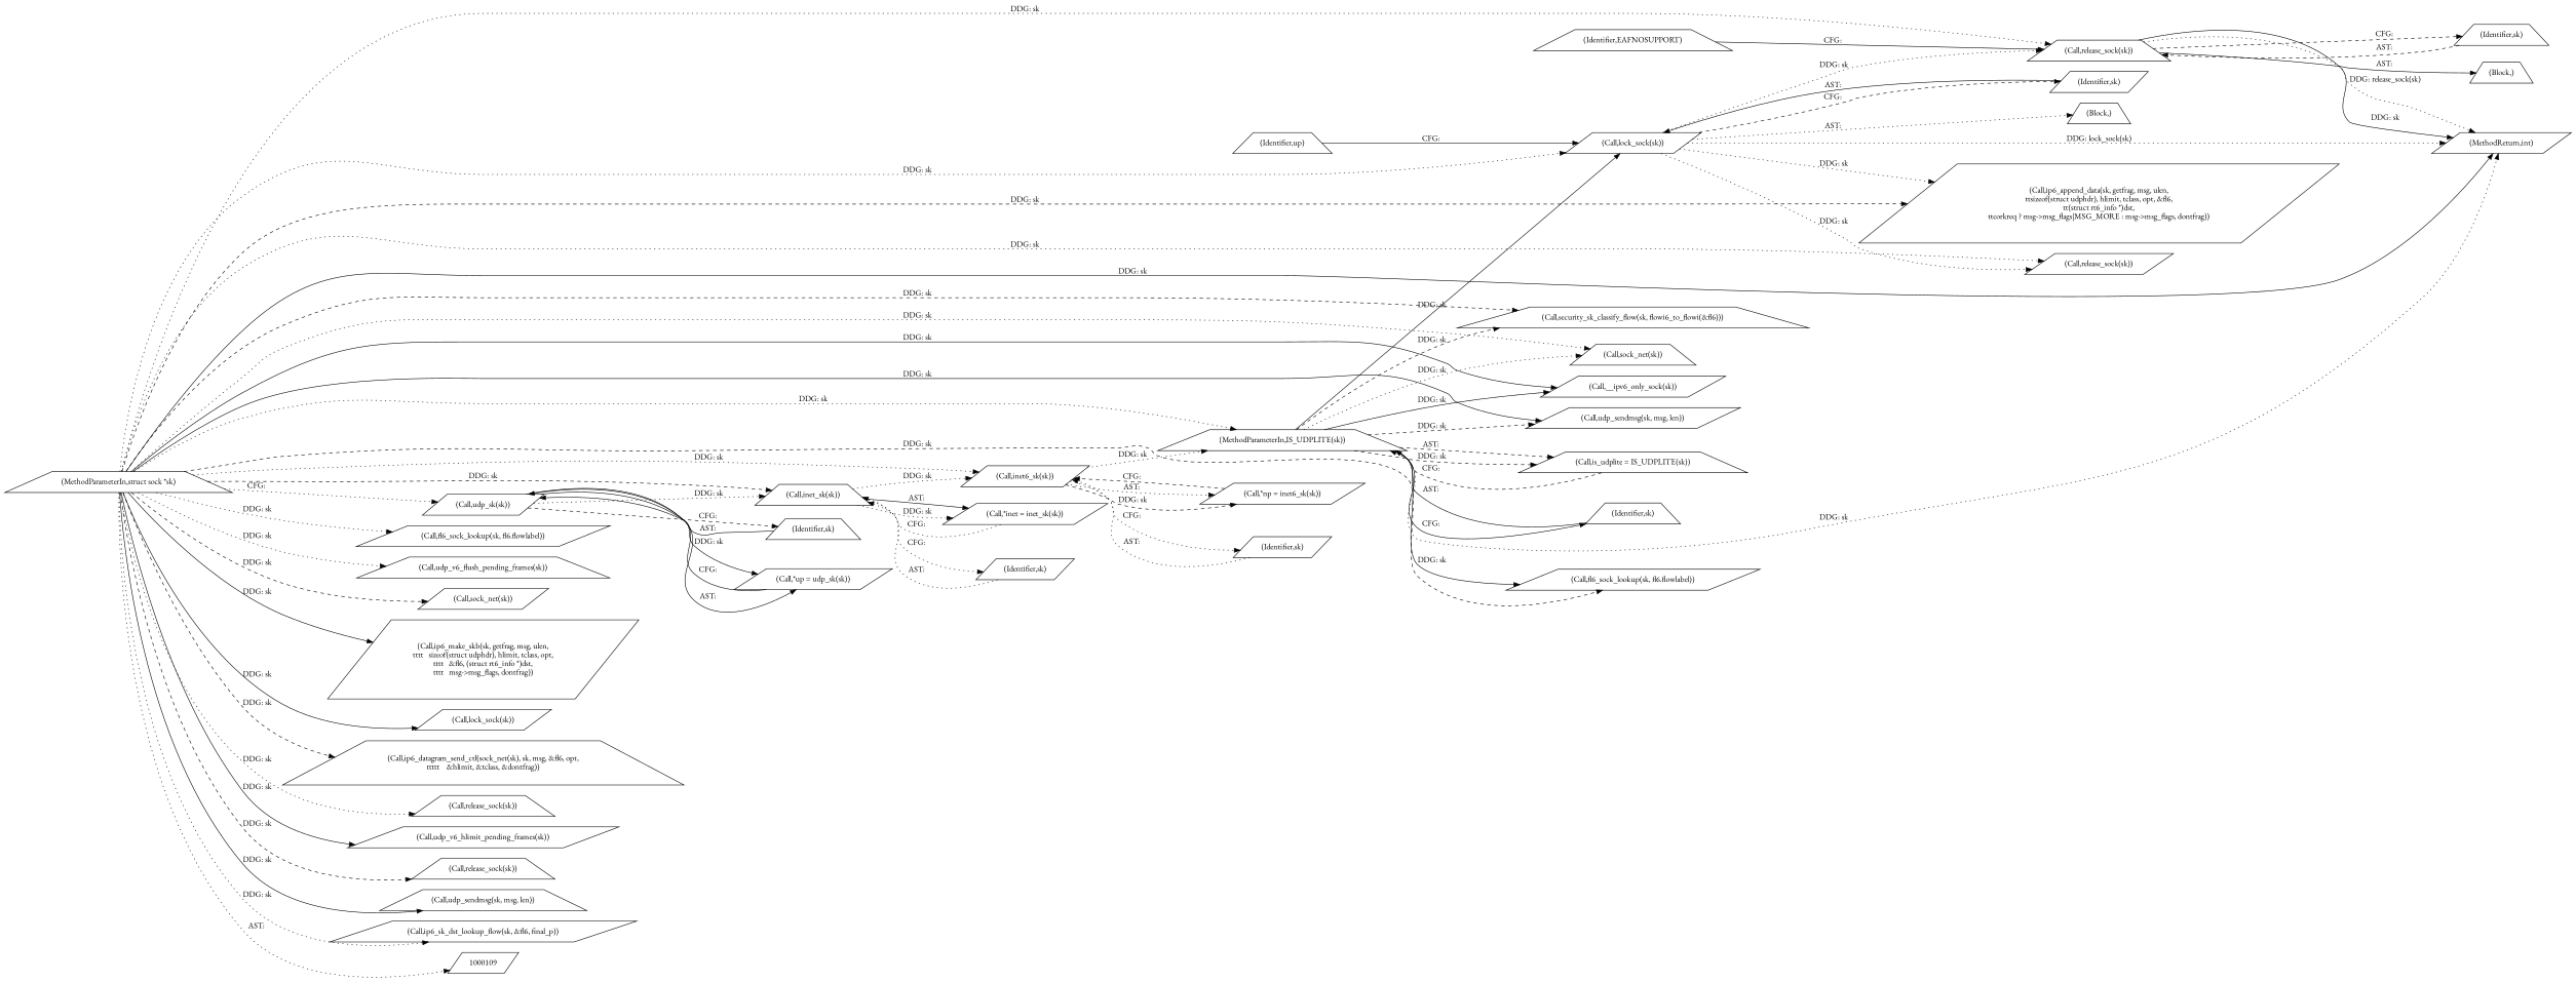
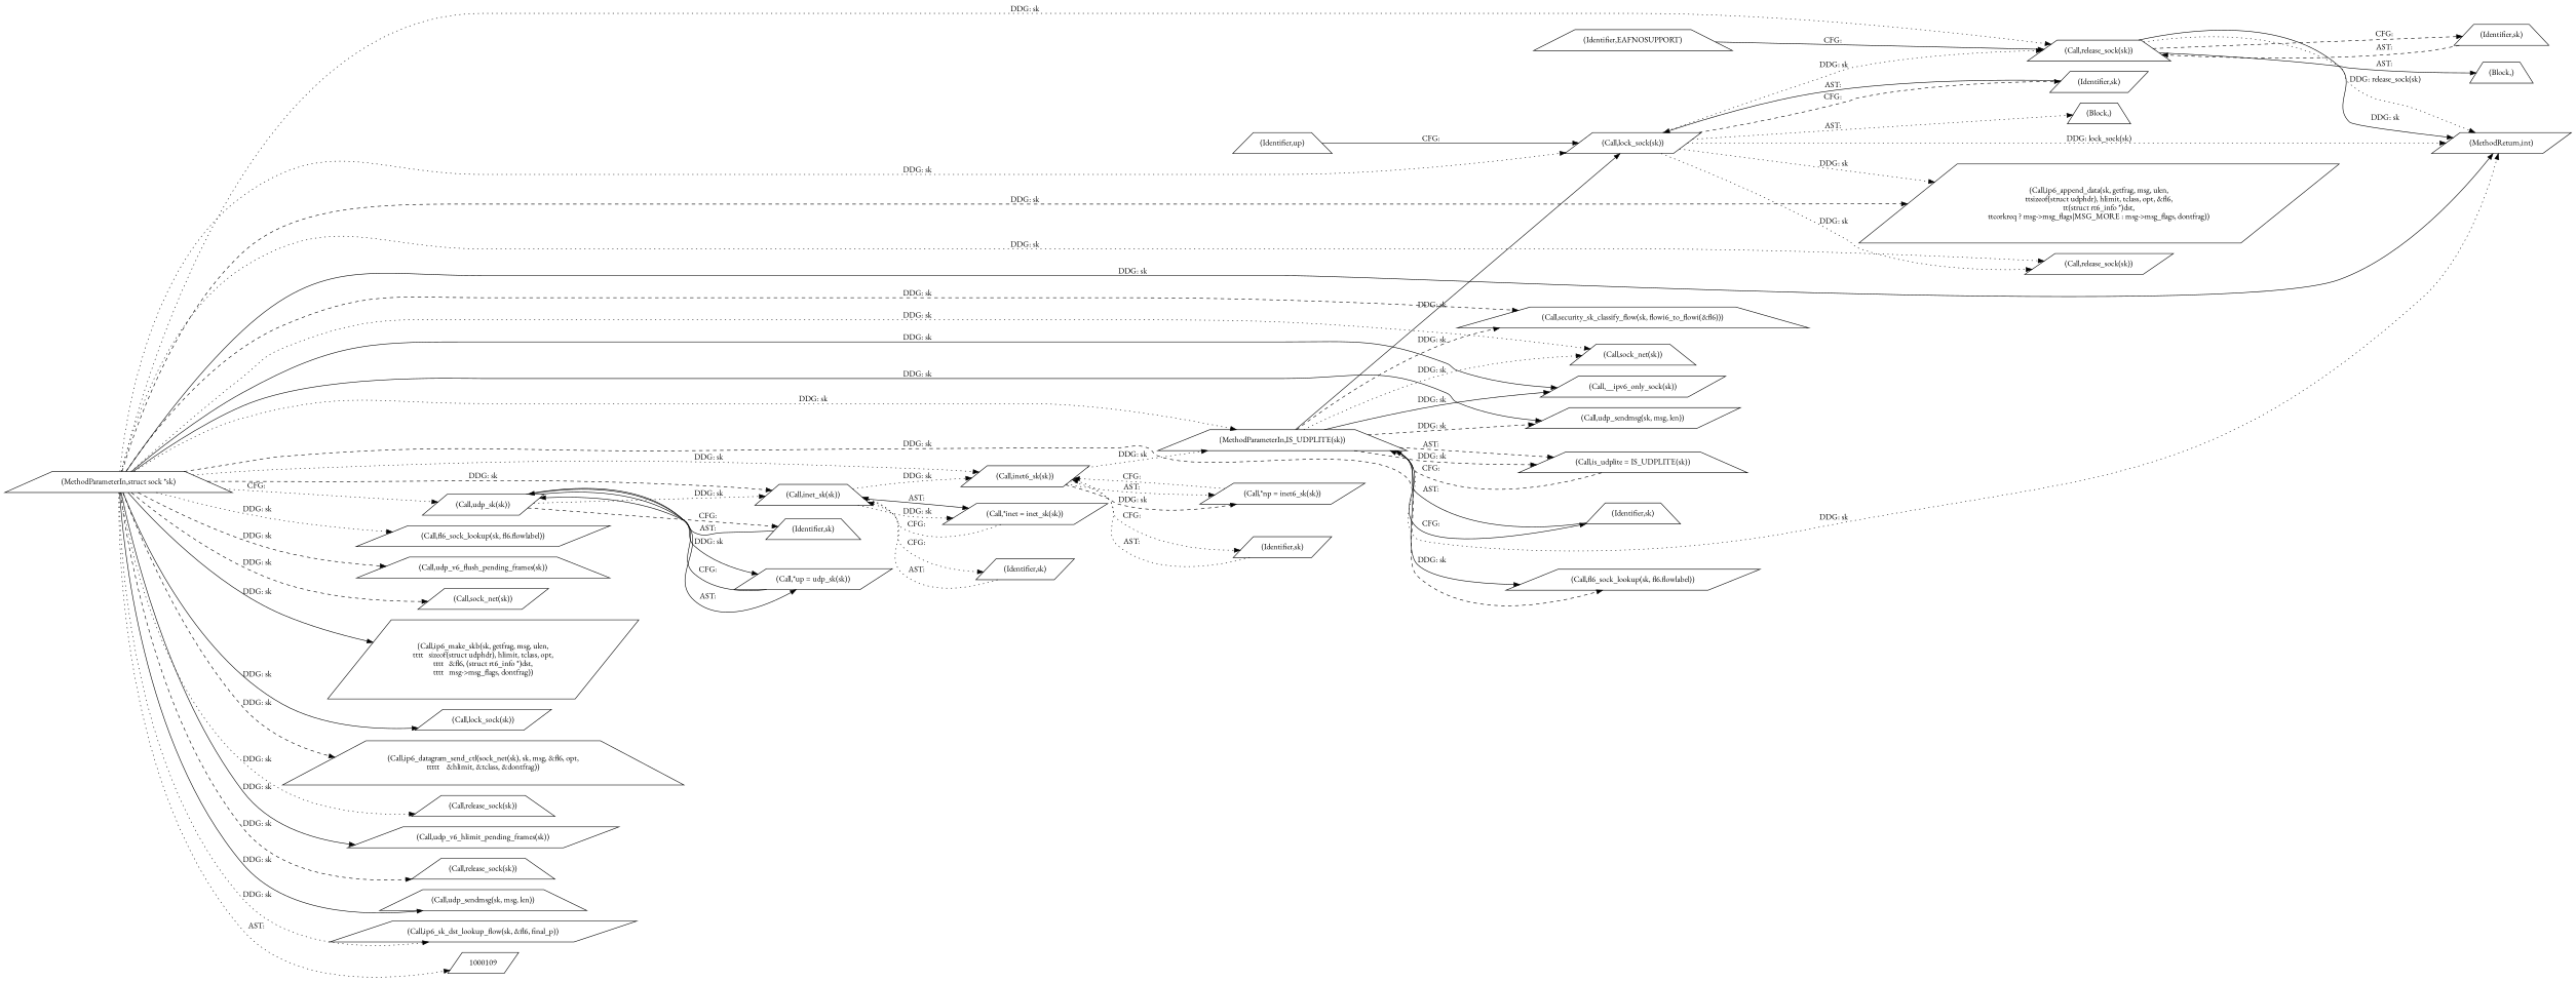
  digraph {
    fontname="EB Garamond"
    rankdir=LR
    node [fontname="EB Garamond" shape=parallelogram]
    edge [fontname="EB Garamond" style=dotted]
    n1 [label="(Call,release_sock(sk))" shape=trapezium]
    n2 [label="(Identifier,sk)" shape=trapezium]
    n3 [label="(MethodReturn,int)"]
    n4 [label="(Block,)" shape=trapezium]
    n5 [label="(Call,lock_sock(sk))"]
    n6 [label="(Identifier,sk)"]
    n7 [label="(Call,ip6_append_data(sk, getfrag, msg, ulen,\n\t\tsizeof(struct udphdr), hlimit, tclass, opt, &fl6,\n\t\t(struct rt6_info *)dst,\n\t\tcorkreq ? msg->msg_flags|MSG_MORE : msg->msg_flags, dontfrag))"]
    n8 [label="(Block,)" shape=trapezium]
    n9 [label="(Call,release_sock(sk))"]
    n10 [label="(MethodParameterIn,IS_UDPLITE(sk))" shape=trapezium]
    n11 [label="(Call,is_udplite = IS_UDPLITE(sk))" shape=trapezium]
    n12 [label="(Call,fl6_sock_lookup(sk, fl6.flowlabel))"]
    n13 [label="(Call,__ipv6_only_sock(sk))"]
    n14 [label="(Call,security_sk_classify_flow(sk, flowi6_to_flowi(&fl6)))" shape=trapezium]
    n15 [label="(Call,udp_sendmsg(sk, msg, len))"]
    n16 [label="(Identifier,sk)" shape=trapezium]
    n17 [label="(Call,sock_net(sk))" shape=trapezium]
    n18 [label="(Call,inet6_sk(sk))"]
    n19 [label="(Call,*np = inet6_sk(sk))"]
    n20 [label="(Identifier,sk)"]
    n21 [label="(Call,inet_sk(sk))" shape=trapezium]
    n22 [label="(Call,*inet = inet_sk(sk))"]
    n23 [label="(Identifier,sk)"]
    n24 [label="(Call,udp_sk(sk))"]
    n25 [label="(Identifier,sk)" shape=trapezium]
    n26 [label="(Call,*up = udp_sk(sk))"]
    n27 [label="(MethodParameterIn,struct sock *sk)" shape=trapezium]
    n28 [label="(Call,fl6_sock_lookup(sk, fl6.flowlabel))"]
    n29 [label="(Call,udp_v6_flush_pending_frames(sk))" shape=trapezium]
    n30 [label="(Call,sock_net(sk))"]
    n31 [label="(Call,ip6_make_skb(sk, getfrag, msg, ulen,\n\t\t\t\t   sizeof(struct udphdr), hlimit, tclass, opt,\n\t\t\t\t   &fl6, (struct rt6_info *)dst,\n\t\t\t\t   msg->msg_flags, dontfrag))"]
    n32 [label="(Call,lock_sock(sk))"]
    n33 [label="(Call,ip6_datagram_send_ctl(sock_net(sk), sk, msg, &fl6, opt,\n\t\t\t\t\t    &hlimit, &tclass, &dontfrag))" shape=trapezium]
    n34 [label="(Call,release_sock(sk))" shape=trapezium]
    n35 [label="(Call,udp_v6_hlimit_pending_frames(sk))"]
    n36 [label="(Call,release_sock(sk))" shape=trapezium]
    n37 [label="(Call,udp_sendmsg(sk, msg, len))" shape=trapezium]
    n38 [label="(Call,ip6_sk_dst_lookup_flow(sk, &fl6, final_p))"]
    1000109
    n40 [label="(Identifier,EAFNOSUPPORT)" shape=trapezium]
    n41 [label="(Identifier,up)" shape=trapezium]
    n1 -> n2 [label="CFG: " style=dashed]
    n1 -> n3 [label="DDG: release_sock(sk)"]
    n1 -> n3 [label="DDG: sk" style=solid]
    n1 -> n4 [label="AST: " style=solid]
    n2 -> n1 [label="AST: " style=dashed]
    n5 -> n1 [label="DDG: sk"]
    n5 -> n3 [label="DDG: lock_sock(sk)"]
    n5 -> n6 [label="CFG: " style=dashed]
    n5 -> n7 [label="DDG: sk"]
    n5 -> n8 [label="AST: "]
    n5 -> n9 [label="DDG: sk"]
    n6 -> n5 [label="AST: " style=solid]
    n10 -> n3 [label="DDG: sk"]
    n10 -> n5 [label="DDG: sk" style=solid]
    n10 -> n11 [label="AST: " style=dashed]
    n10 -> n11 [label="DDG: sk" style=dashed]
    n10 -> n12 [label="DDG: sk" style=solid]
    n10 -> n13 [label="DDG: sk" style=solid]
    n10 -> n14 [label="DDG: sk" style=dashed]
    n10 -> n15 [label="DDG: sk" style=dashed]
    n10 -> n16 [label="CFG: " style=solid]
    n10 -> n17 [label="DDG: sk"]
    n11 -> n10 [label="CFG: " style=dashed]
    n16 -> n10 [label="AST: " style=solid]
    n18 -> n10 [label="DDG: sk"]
    n18 -> n19 [label="AST: "]
    n18 -> n19 [label="DDG: sk" style=dashed]
    n18 -> n20 [label="CFG: "]
-   n19 -> n18 [label="CFG: " style=dashed]
+   n19 -> n18 [label="CFG: "]
    n20 -> n18 [label="AST: "]
    n21 -> n18 [label="DDG: sk"]
    n21 -> n22 [label="AST: " style=solid]
    n21 -> n22 [label="DDG: sk"]
    n21 -> n23 [label="CFG: "]
    n22 -> n21 [label="CFG: "]
    n23 -> n21 [label="AST: "]
    n24 -> n21 [label="DDG: sk"]
    n24 -> n25 [label="CFG: " style=dashed]
    n24 -> n26 [label="AST: " style=solid]
    n24 -> n26 [label="DDG: sk" style=solid]
    n25 -> n24 [label="AST: " style=solid]
    n26 -> n24 [label="CFG: " style=solid]
    n27 -> n1 [label="DDG: sk"]
    n27 -> n3 [label="DDG: sk" style=solid]
    n27 -> n5 [label="DDG: sk"]
    n27 -> n7 [label="DDG: sk" style=dashed]
    n27 -> n9 [label="DDG: sk"]
    n27 -> n10 [label="DDG: sk"]
    n27 -> n12 [label="DDG: sk" style=dashed]
    n27 -> n13 [label="DDG: sk" style=solid]
    n27 -> n14 [label="DDG: sk" style=dashed]
    n27 -> n15 [label="DDG: sk" style=solid]
    n27 -> n17 [label="DDG: sk"]
    n27 -> n18 [label="DDG: sk"]
    n27 -> n21 [label="DDG: sk" style=dashed]
    n27 -> n24 [label="CFG: "]
    n27 -> n28 [label="DDG: sk"]
-   n27 -> n29 [label="DDG: sk"]
+   n27 -> n29 [label="DDG: sk" style=dashed]
    n27 -> n30 [label="DDG: sk" style=dashed]
    n27 -> n31 [label="DDG: sk" style=solid]
    n27 -> n32 [label="DDG: sk" style=solid]
    n27 -> n33 [label="DDG: sk" style=dashed]
    n27 -> n34 [label="DDG: sk"]
    n27 -> n35 [label="DDG: sk" style=solid]
    n27 -> n36 [label="DDG: sk" style=dashed]
    n27 -> n37 [label="DDG: sk" style=solid]
    n27 -> n38 [label="DDG: sk"]
    n27 -> 1000109 [label="AST: "]
    n40 -> n1 [label="CFG: " style=solid]
    n41 -> n5 [label="CFG: " style=solid]
  }
